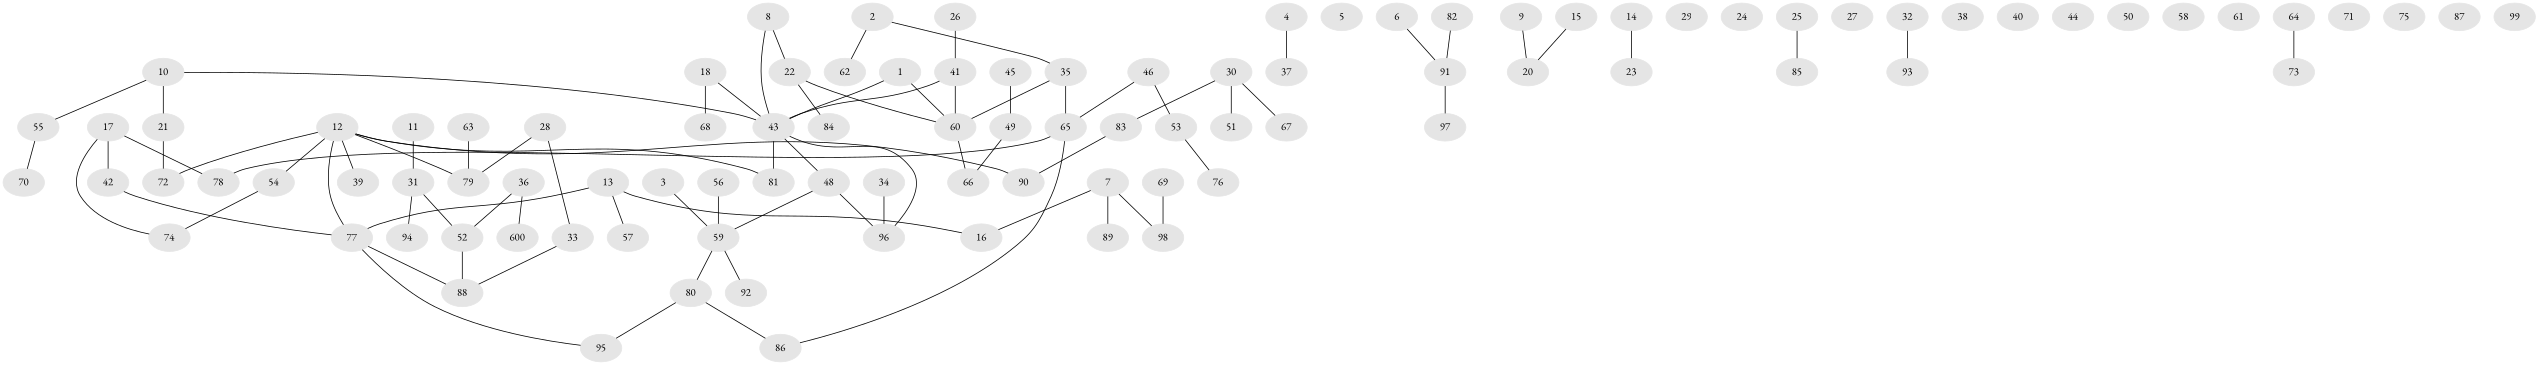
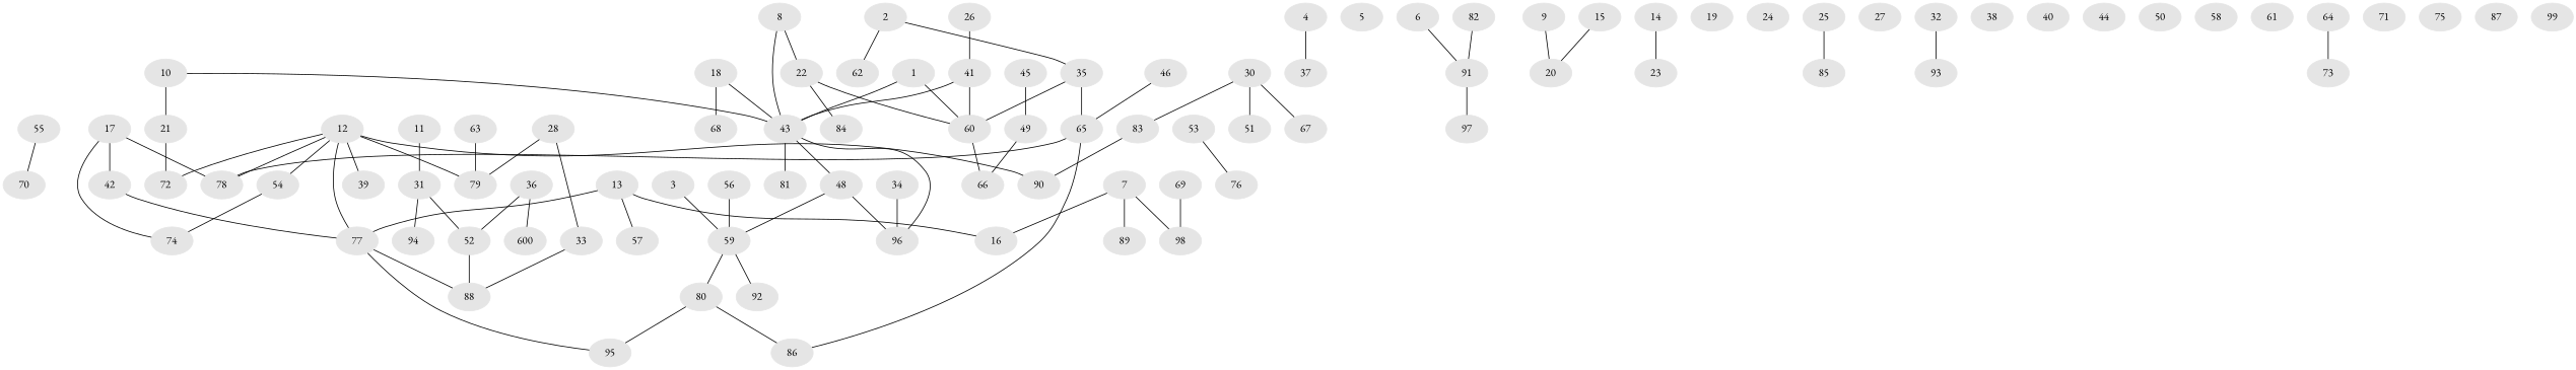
  graph {
    fontname="EB Garamond"
    node [color=gray90 fontname="EB Garamond" style=filled]
    edge [fontname="EB Garamond"]
    1
    43
    60
    81
    96
    48
    66
    2
    35
    62
    65
    3
    59
    80
    92
    4
    37
    5
    6
    91
    97
    7
    16
    89
    98
    8
    22
    84
    9
    20
    10
    21
    55
    72
    70
    11
    31
    52
    94
    12
    39
    54
    77
    79
    90
    74
    88
    95
    13
    57
    14
    23
    15
    17
    42
    78
    18
    68
-   19 [label=29]
+   19
    24
    25
    85
    26
    41
    27
    28
    33
    n68 [label=600]
    30
    51
    67
    83
    32
    93
    34
    86
    36
    38
    40
    44
    45
    49
    46
    53
    76
    50
    56
    58
    61
    63
    64
    73
    69
    71
    75
    82
    87
    99
    1 -- 43
    1 -- 60
    43 -- 81
    43 -- 96
    43 -- 48
    60 -- 66
    48 -- 96
    48 -- 59
    2 -- 35
    2 -- 62
    35 -- 60
    35 -- 65
    65 -- 78
    65 -- 86
    3 -- 59
    59 -- 80
    59 -- 92
    80 -- 95
    80 -- 86
    4 -- 37
    6 -- 91
    91 -- 97
    7 -- 16
    7 -- 89
    7 -- 98
    8 -- 43
    8 -- 22
    22 -- 60
    22 -- 84
    9 -- 20
    10 -- 43
    10 -- 21
-   10 -- 55
    21 -- 72
    55 -- 70
    11 -- 31
    31 -- 52
    31 -- 94
    52 -- 88
-   12 -- 81
+   12 -- 78
    12 -- 72
    12 -- 39
    12 -- 54
    12 -- 77
    12 -- 79
    12 -- 90
    54 -- 74
    77 -- 88
    77 -- 95
    13 -- 16
    13 -- 77
    13 -- 57
    14 -- 23
    15 -- 20
    17 -- 74
    17 -- 42
    17 -- 78
    42 -- 77
    18 -- 43
    18 -- 68
    25 -- 85
    26 -- 41
    41 -- 43
    41 -- 60
    28 -- 79
    28 -- 33
    33 -- 88
    30 -- 51
    30 -- 67
    30 -- 83
    83 -- 90
    32 -- 93
    34 -- 96
    36 -- 52
    36 -- n68
    45 -- 49
    49 -- 66
    46 -- 65
-   46 -- 53
    53 -- 76
    56 -- 59
    63 -- 79
    64 -- 73
    69 -- 98
    82 -- 91
  }
